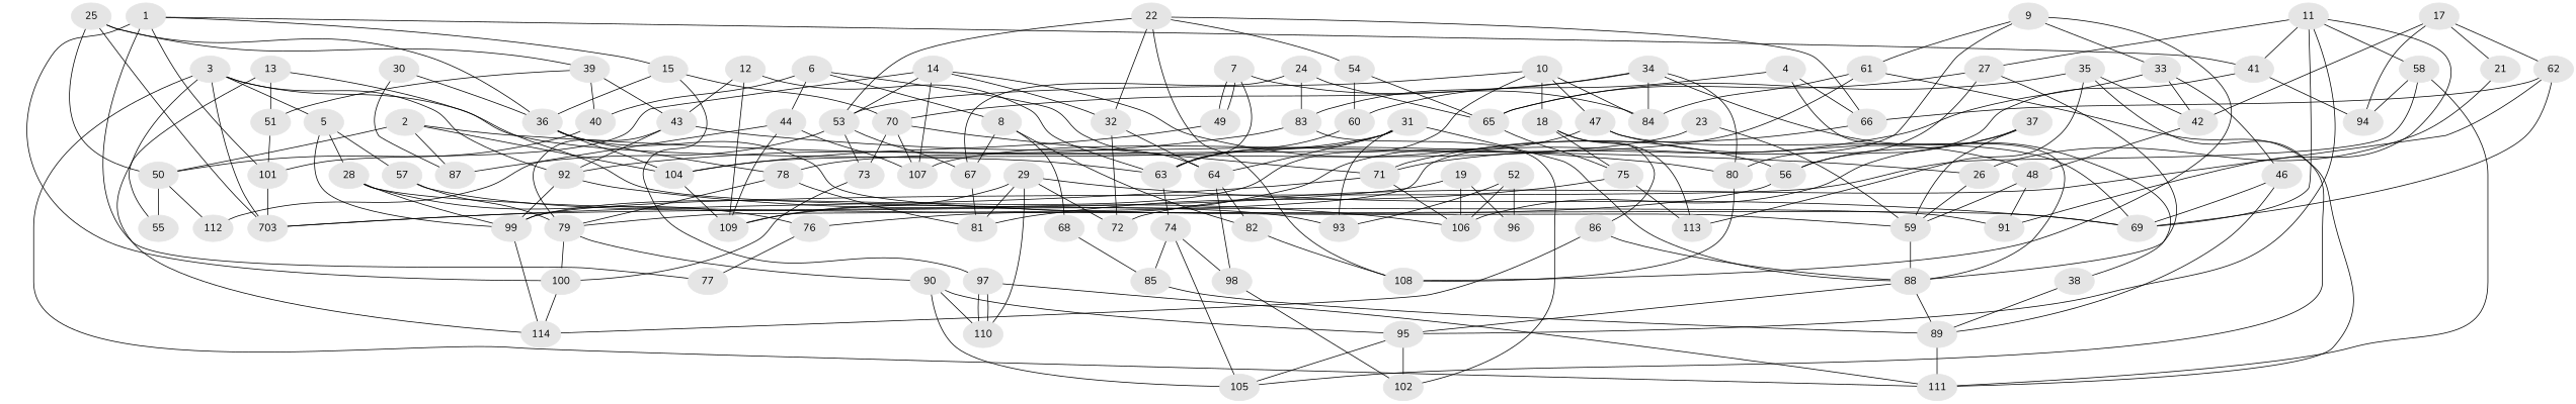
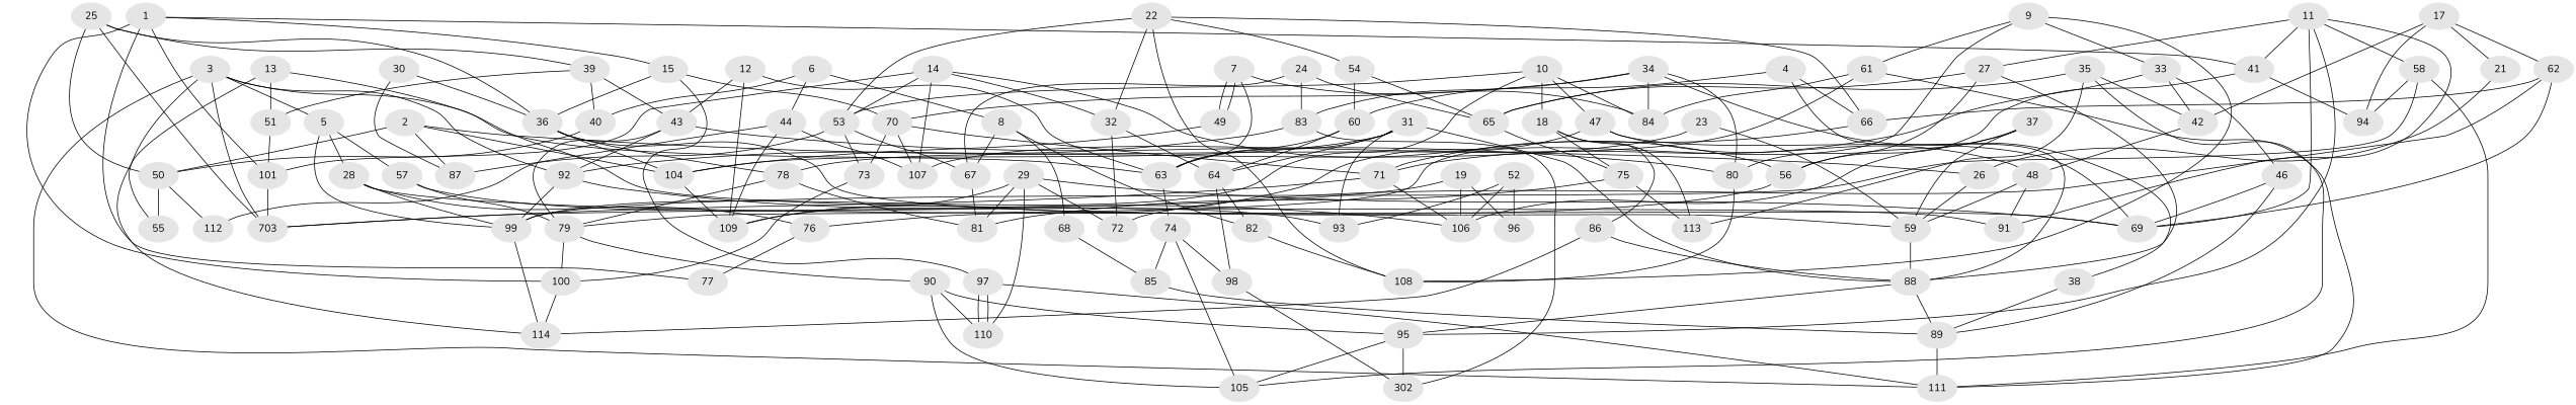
  graph {
    fontname=Nunito
    node [color=gray90 fontname=Nunito style=filled]
    edge [fontname=Nunito]
    1
    15
    41
    77
    100
    101
    36
    70
    97
    56
    94
    114
    n13 [label=703]
    2
    26
    50
    87
    104
    59
    55
    112
    109
    3
    5
    63
    92
    111
    28
    57
    99
    74
    106
    4
    60
    66
    88
    71
    95
    89
    69
    76
    79
    93
    6
    8
    40
    44
    64
    67
    68
    82
    107
    98
    7
    49
    84
    81
    85
    108
    9
    33
    61
    42
    46
    90
    10
    18
    47
    53
    75
    86
    113
    48
    73
    11
    27
    58
    91
    65
    80
    105
-   102
+   102 [label=302]
    12
    43
    13
    51
    14
    32
    72
    78
    110
    17
    21
    62
    19
    96
    22
    54
    23
    24
    83
    25
    39
    29
    30
    31
    34
    38
    35
    37
    52
    1 -- 15
    1 -- 41
    1 -- 77
    1 -- 100
    1 -- 101
    15 -- 36
    15 -- 70
    15 -- 97
    41 -- 56
    41 -- 94
    100 -- 114
    101 -- n13
    36 -- 104
    36 -- 59
    36 -- 78
    70 -- 71
    70 -- 107
    70 -- 73
    97 -- 111
    97 -- 110
    97 -- 110
    56 -- 76
    2 -- 26
    2 -- 50
    2 -- 87
    2 -- 104
    26 -- 59
    50 -- 55
    50 -- 112
    104 -- 109
    59 -- 88
    3 -- n13
    3 -- 55
    3 -- 5
    3 -- 63
    3 -- 92
    3 -- 111
    5 -- 28
    5 -- 57
    5 -- 99
    63 -- 74
    92 -- 99
    92 -- 106
    28 -- 99
    28 -- 69
    28 -- 76
    57 -- 79
    57 -- 93
    99 -- 114
    74 -- 98
    74 -- 85
    74 -- 105
    4 -- 60
    4 -- 66
    4 -- 88
    60 -- 63
    66 -- 71
    88 -- 95
    88 -- 89
    71 -- n13
    71 -- 106
    95 -- 105
    95 -- 102
    89 -- 111
    76 -- 77
    79 -- 100
    79 -- 90
    6 -- 8
    6 -- 40
    6 -- 44
-   6 -- 64
+   60 -- 64
    8 -- 67
    8 -- 68
    8 -- 82
    40 -- 50
    44 -- 112
    44 -- 109
    44 -- 107
    64 -- 82
    64 -- 98
    67 -- 81
    68 -- 85
    82 -- 108
    98 -- 102
    7 -- 63
    7 -- 49
    7 -- 49
    7 -- 84
    49 -- 104
    85 -- 89
    9 -- 79
    9 -- 108
    9 -- 33
    9 -- 61
    33 -- 71
    33 -- 42
    33 -- 46
    61 -- 111
    61 -- 107
    61 -- 84
    42 -- 48
    46 -- 89
    46 -- 69
    90 -- 95
    90 -- 105
    90 -- 110
    10 -- 99
    10 -- 84
    10 -- 18
    10 -- 47
    10 -- 53
    18 -- 75
    18 -- 86
    18 -- 113
    47 -- 109
    47 -- 69
    47 -- 48
    53 -- 87
    53 -- 67
    53 -- 73
    75 -- 81
    75 -- 113
    86 -- 114
    86 -- 88
    48 -- 59
    48 -- 91
    73 -- 100
    11 -- 41
    11 -- 95
    11 -- 69
    11 -- 27
    11 -- 58
    11 -- 91
    27 -- 88
    27 -- 65
    27 -- 80
    58 -- 94
    58 -- 111
    58 -- 99
    65 -- 75
    80 -- 108
    12 -- 109
    12 -- 63
    12 -- 43
    43 -- 92
    43 -- 79
    43 -- 80
    13 -- 114
    13 -- 91
    13 -- 51
    51 -- 101
    14 -- 101
    14 -- 56
    14 -- 107
    14 -- 53
    14 -- 32
    32 -- 64
    32 -- 72
    78 -- 79
    78 -- 81
    17 -- 94
    17 -- 42
    17 -- 21
    17 -- 62
    21 -- 26
    62 -- 66
    62 -- 69
    62 -- 72
    19 -- n13
    19 -- 106
    19 -- 96
    22 -- 66
    22 -- 108
    22 -- 53
    22 -- 32
    22 -- 54
    54 -- 60
    54 -- 65
    23 -- 59
    23 -- 78
    24 -- 67
    24 -- 65
    24 -- 83
    83 -- 92
    83 -- 102
    25 -- 36
    25 -- n13
    25 -- 50
    25 -- 39
    39 -- 40
    39 -- 43
    39 -- 51
    29 -- 109
    29 -- 69
    29 -- 81
    29 -- 72
    29 -- 110
    30 -- 36
    30 -- 87
    31 -- 104
    31 -- 63
    31 -- 88
    31 -- 93
    31 -- 64
    34 -- 70
    34 -- 84
    34 -- 80
    34 -- 83
    34 -- 38
    38 -- 89
    35 -- 42
    35 -- 113
    35 -- 65
    35 -- 105
    37 -- 56
    37 -- 59
    37 -- 106
    52 -- 106
    52 -- 93
    52 -- 96
  }
